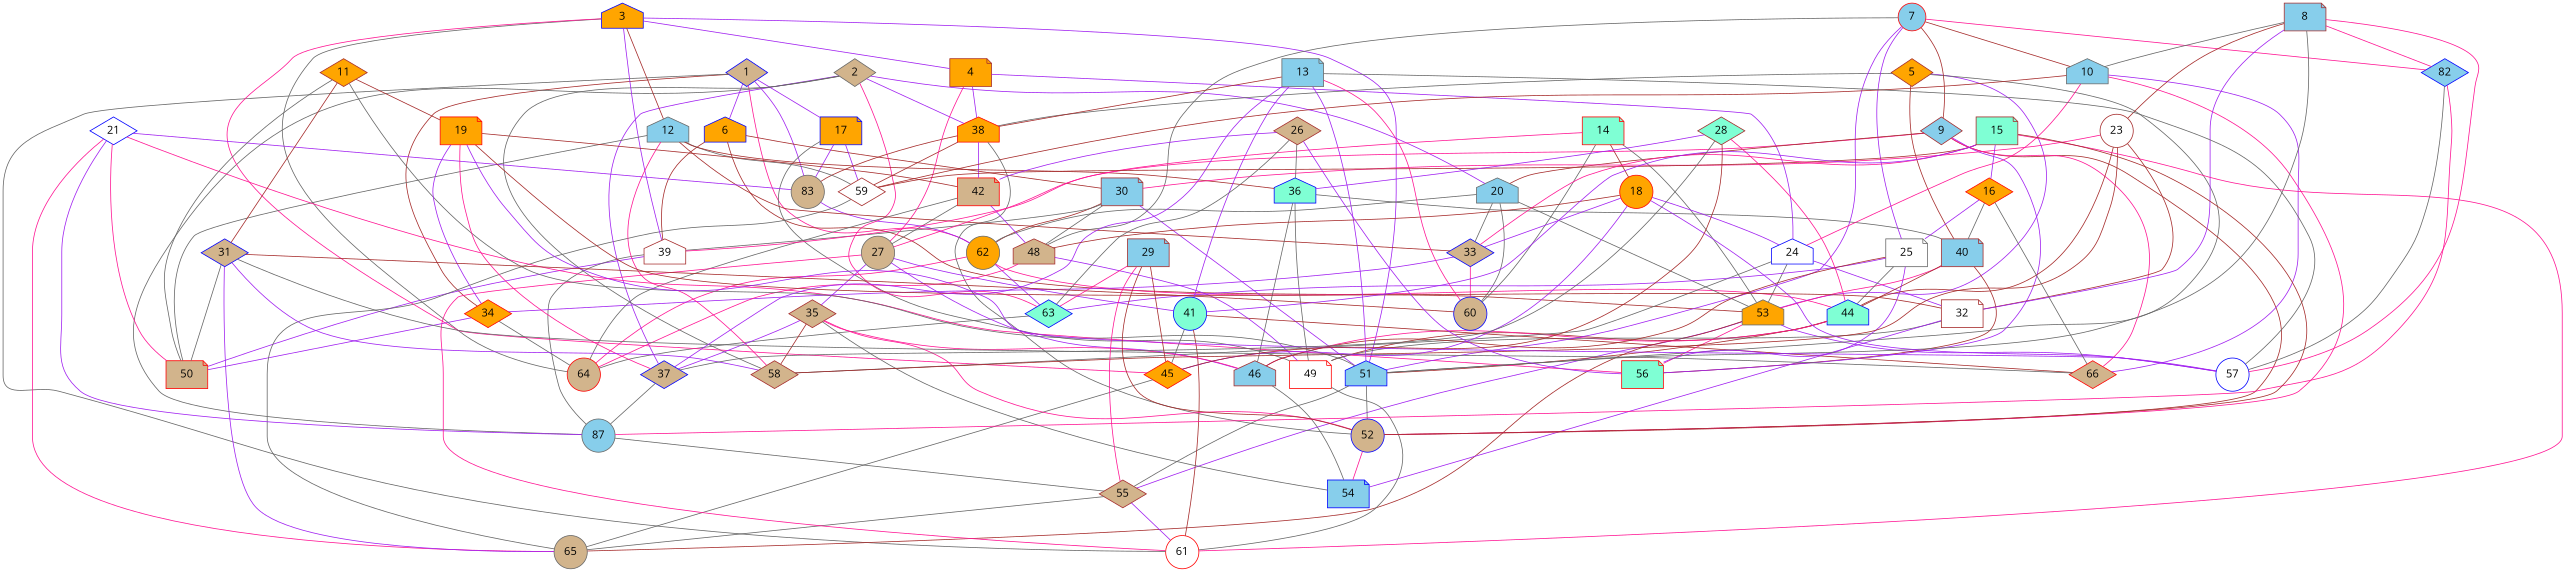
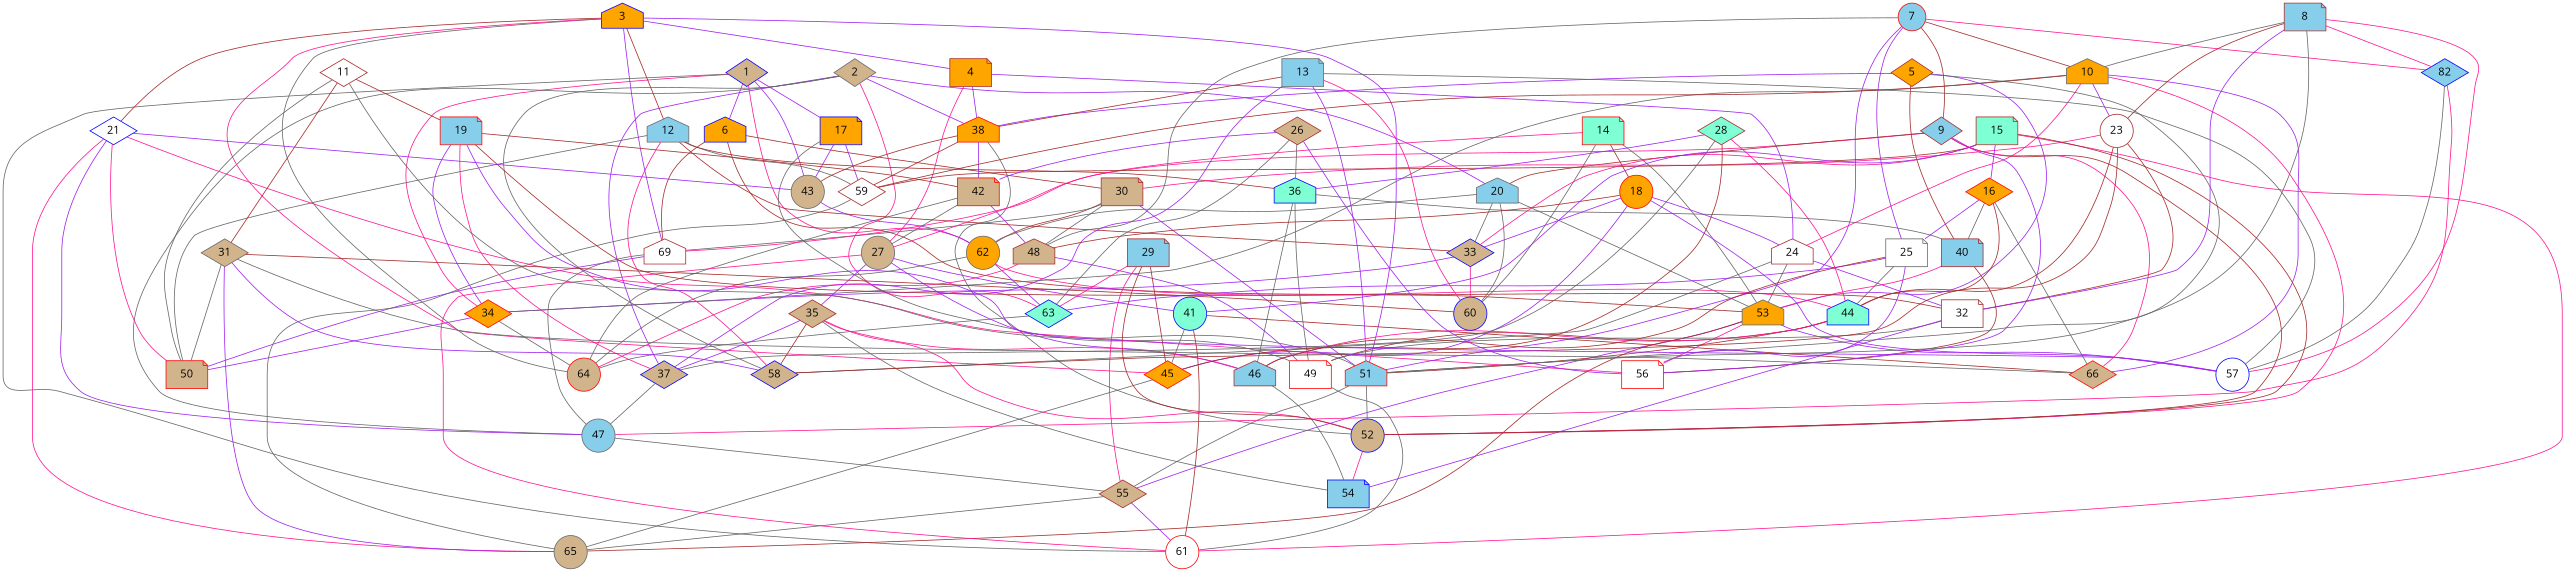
  graph {
    fontname="Open Sans"
    node [color=brown fillcolor=tan fontname="Open Sans" shape=diamond style=filled]
    edge [color=purple fontname="Open Sans" weight=1.0]
    1 [color=blue]
    6 [color=blue fillcolor=orange shape=house]
    17 [color=blue fillcolor=orange shape=note]
    34 [color=red fillcolor=orange]
-   43 [color=gray40 shape=circle label=83]
+   43 [color=gray40 shape=circle]
    61 [color=red fillcolor=white shape=circle]
    62 [color=gray40 fillcolor=orange shape=circle]
-   39 [fillcolor=white shape=house]
+   39 [fillcolor=white shape=house label=69]
    53 [color=gray40 fillcolor=orange shape=house]
-   30 [fillcolor=skyblue shape=note]
+   30 [shape=note]
    59 [fillcolor=white]
    49 [color=red fillcolor=white shape=note]
    64 [color=red shape=circle]
    50 [color=red shape=note]
    63 [color=blue fillcolor=aquamarine]
    44 [color=blue fillcolor=aquamarine shape=house]
    2 [color=gray40]
    20 [color=gray40 fillcolor=skyblue shape=house]
    37 [color=blue]
    38 [color=red fillcolor=orange shape=house]
-   47 [color=gray40 fillcolor=skyblue shape=circle label=87]
-   58
+   47 [color=gray40 fillcolor=skyblue shape=circle]
+   58 [color=blue]
    33 [color=blue]
    60 [color=blue shape=circle]
    52 [color=blue shape=circle]
    42 [color=red shape=note]
    55
    3 [color=blue fillcolor=orange shape=house]
    4 [fillcolor=orange shape=note]
    12 [color=gray40 fillcolor=skyblue shape=house]
    21 [color=blue fillcolor=white]
    45 [color=red fillcolor=orange]
-   51 [color=blue fillcolor=skyblue shape=house]
-   24 [color=blue fillcolor=white shape=house]
+   51 [color=red fillcolor=skyblue shape=house]
+   24 [fillcolor=white shape=house]
    27 [color=gray40 shape=circle]
    36 [color=blue fillcolor=aquamarine shape=house]
-   56 [color=red fillcolor=aquamarine shape=note]
+   56 [color=red fillcolor=white shape=note]
    65 [color=gray40 shape=circle]
    66 [color=red]
    32 [fillcolor=white shape=note]
    41 [color=blue fillcolor=aquamarine shape=circle]
    46 [fillcolor=skyblue shape=house]
    35
    5 [fillcolor=orange]
    40 [fillcolor=skyblue shape=note]
    57 [color=blue fillcolor=white shape=circle]
    48 [shape=house]
    7 [color=red fillcolor=skyblue shape=circle]
    9 [fillcolor=skyblue]
-   10 [color=gray40 fillcolor=skyblue shape=house]
+   10 [color=gray40 fillcolor=orange shape=house]
    n51 [color=blue fillcolor=skyblue label=82]
    25 [color=gray40 fillcolor=white shape=note]
    23 [fillcolor=white shape=circle]
    8 [fillcolor=skyblue shape=note]
    54 [color=blue fillcolor=skyblue shape=note]
-   11 [fillcolor=orange]
-   19 [color=red fillcolor=orange shape=note]
-   31 [color=blue]
+   11 [fillcolor=white]
+   19 [color=red fillcolor=skyblue shape=note]
+   31 [color=gray40]
    13 [color=gray40 fillcolor=skyblue shape=note]
    14 [color=red fillcolor=aquamarine shape=note]
    18 [color=red fillcolor=orange shape=circle]
    15 [fillcolor=aquamarine shape=note]
    16 [color=red fillcolor=orange]
    26
    28 [fillcolor=aquamarine]
    29 [fillcolor=skyblue shape=note]
    1 -- 6
    1 -- 17
-   1 -- 34 [color=brown]
+   1 -- 34 [color=deeppink]
    1 -- 43
    1 -- 61 [color=gray40]
    1 -- 62 [color=deeppink]
    6 -- 39 [color=brown]
    6 -- 53 [color=brown]
    6 -- 30 [color=brown]
    17 -- 43
    17 -- 59
    17 -- 49 [color=gray40]
    34 -- 64 [color=gray40]
    34 -- 50
    43 -- 62
-   62 -- 64 [color=deeppink]
+   62 -- 64 [color=gray40]
    62 -- 63
    62 -- 44 [color=deeppink]
    39 -- 50
    39 -- 47 [color=gray40]
    53 -- 55
    53 -- 56 [color=deeppink]
    53 -- 65 [color=brown]
    53 -- 57
    30 -- 62 [color=brown]
    30 -- 39 [color=gray40]
    30 -- 51
    30 -- 48 [color=gray40]
    59 -- 65 [color=gray40]
    49 -- 61 [color=gray40]
    63 -- 64 [color=gray40]
    44 -- 49 [color=brown]
    44 -- 51 [color=brown]
    44 -- 46 [color=deeppink]
    2 -- 63 [color=deeppink]
    2 -- 20
    2 -- 37
    2 -- 38
    2 -- 47 [color=gray40]
    2 -- 58 [color=gray40]
    20 -- 62 [color=gray40]
    20 -- 53 [color=gray40]
    20 -- 33 [color=gray40]
    20 -- 60 [color=gray40]
    37 -- 47 [color=gray40]
    38 -- 43 [color=brown]
    38 -- 59 [color=brown]
    38 -- 52 [color=gray40]
    38 -- 42
    47 -- 55 [color=gray40]
    33 -- 34
    33 -- 60 [color=deeppink]
    52 -- 54 [color=deeppink]
    42 -- 64 [color=gray40]
    42 -- 27 [color=gray40]
    42 -- 48
    55 -- 61
    55 -- 65 [color=gray40]
    3 -- 39
    3 -- 64 [color=gray40]
    3 -- 4
    3 -- 12 [color=brown]
+   3 -- 21 [color=brown]
    3 -- 45 [color=deeppink]
    3 -- 51
    4 -- 38
    4 -- 24
    4 -- 27 [color=deeppink]
    12 -- 59 [color=gray40]
    12 -- 50 [color=gray40]
    12 -- 58 [color=deeppink]
    12 -- 33 [color=brown]
    12 -- 36 [color=brown]
    21 -- 43
    21 -- 50 [color=deeppink]
    21 -- 47
    21 -- 56 [color=deeppink]
    21 -- 65 [color=deeppink]
    45 -- 65 [color=gray40]
    51 -- 52 [color=gray40]
    51 -- 55 [color=gray40]
    24 -- 53 [color=gray40]
    24 -- 58 [color=gray40]
    24 -- 32
    27 -- 61 [color=deeppink]
    27 -- 41
    27 -- 46
    27 -- 35
    36 -- 49 [color=gray40]
    36 -- 46 [color=gray40]
    36 -- 40 [color=gray40]
    32 -- 49 [color=gray40]
    32 -- 54
    41 -- 61 [color=brown]
    41 -- 45 [color=gray40]
    41 -- 66 [color=brown]
    46 -- 54 [color=gray40]
    35 -- 37
    35 -- 58 [color=brown]
    35 -- 52 [color=deeppink]
    35 -- 46 [color=deeppink]
    35 -- 54 [color=gray40]
    5 -- 53
-   5 -- 38 [color=gray40]
+   5 -- 38
    5 -- 51 [color=gray40]
    5 -- 40 [color=brown]
    40 -- 53 [color=deeppink]
-   40 -- 44 [color=brown]
+   16 -- 44 [color=brown]
    40 -- 56 [color=brown]
    48 -- 49
    48 -- 64 [color=deeppink]
    7 -- 51
    7 -- 48 [color=gray40]
    7 -- 9 [color=brown]
    7 -- 10 [color=brown]
    7 -- n51 [color=deeppink]
    7 -- 25
    9 -- 39 [color=deeppink]
    9 -- 20 [color=brown]
    9 -- 52 [color=brown]
    9 -- 56
    9 -- 66 [color=deeppink]
+   10 -- 34 [color=gray40]
    10 -- 59 [color=brown]
    10 -- 52 [color=deeppink]
    10 -- 24 [color=deeppink]
    10 -- 66
+   10 -- 23
    n51 -- 47 [color=deeppink]
    n51 -- 57 [color=gray40]
    25 -- 63
    25 -- 44 [color=gray40]
    25 -- 56
    25 -- 46 [color=brown]
    23 -- 30 [color=deeppink]
    23 -- 44 [color=brown]
    23 -- 58 [color=brown]
    23 -- 32 [color=brown]
    8 -- 51 [color=gray40]
    8 -- 32
    8 -- 57 [color=deeppink]
    8 -- 10 [color=gray40]
    8 -- n51 [color=deeppink]
    8 -- 23 [color=brown]
    11 -- 50 [color=gray40]
    11 -- 51 [color=gray40]
    11 -- 19 [color=brown]
    11 -- 31 [color=brown]
    19 -- 34
    19 -- 37 [color=deeppink]
    19 -- 42 [color=brown]
    19 -- 32 [color=brown]
    19 -- 57
    31 -- 50 [color=gray40]
    31 -- 58
    31 -- 60 [color=brown]
    31 -- 65
    31 -- 66 [color=gray40]
    13 -- 37
    13 -- 38 [color=brown]
    13 -- 60 [color=deeppink]
    13 -- 51
-   13 -- 41
    13 -- 57 [color=gray40]
    14 -- 53 [color=gray40]
    14 -- 60 [color=gray40]
    14 -- 27 [color=deeppink]
    14 -- 18 [color=brown]
    18 -- 33
    18 -- 45
    18 -- 24
    18 -- 57
    18 -- 48 [color=brown]
    15 -- 61 [color=deeppink]
    15 -- 59 [color=brown]
    15 -- 33 [color=deeppink]
    15 -- 52 [color=brown]
    15 -- 41
    15 -- 16
    16 -- 66 [color=gray40]
    16 -- 40 [color=gray40]
    16 -- 25
    26 -- 63 [color=gray40]
    26 -- 42
    26 -- 36 [color=gray40]
    26 -- 56
    28 -- 44 [color=deeppink]
    28 -- 37 [color=gray40]
    28 -- 45 [color=brown]
    28 -- 36
    29 -- 63 [color=deeppink]
    29 -- 52 [color=brown]
    29 -- 55 [color=deeppink]
    29 -- 45 [color=brown]
  }
